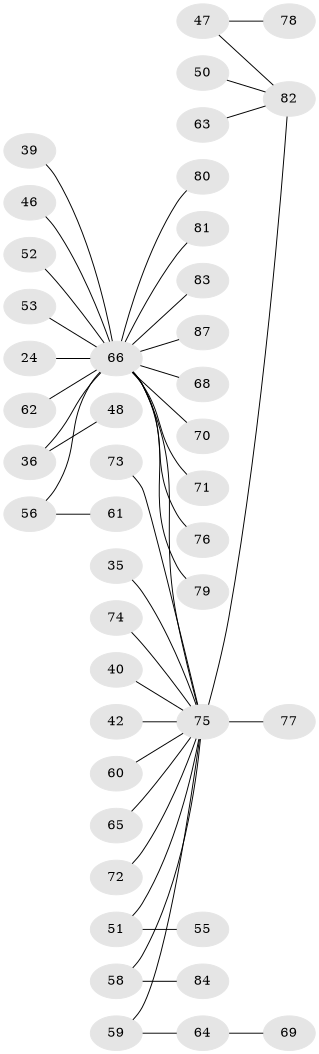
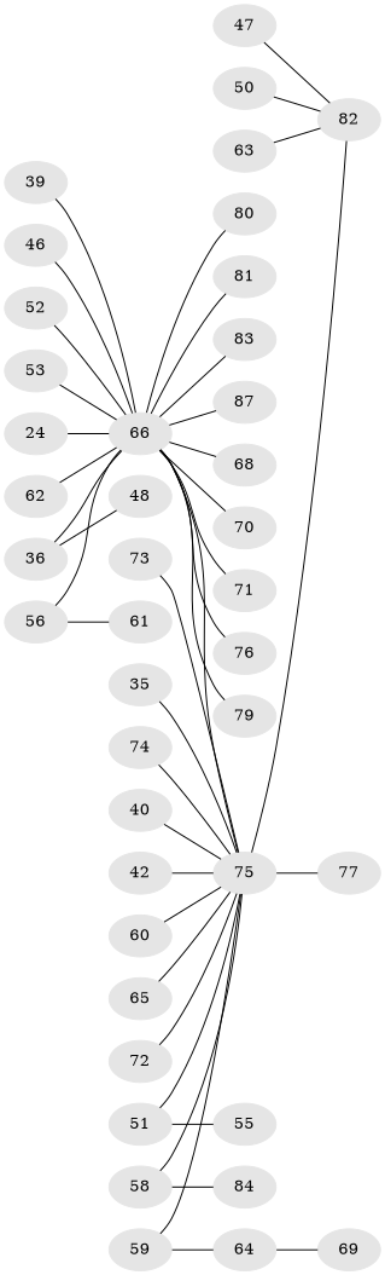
  graph {
    rankdir=LR
    node [color=gray90 style=filled]
    75 [super="+16+19+17+25+57+21+37+44+49+31+45+33"]
    82 [super="+34"]
    77
    35
    36
    48
    66 [super="+1+14+18+7+26+27+28+38+41+43+30"]
    n8 [label=87]
    68
    70
    71
    76
    79
    80
    81
    83
    39
    40
    42
    46
    47
-   78
    50
    51
    55
    52
    53
    n28 [label=24]
    56
    61
    58
    84
    59
    64
    69
    60
    62
    63
    65
    72
    73
    74
    75 -- 82
    75 -- 77
    35 -- 75
    36 -- 48
    36 -- 66
    66 -- 75
    66 -- n8
    66 -- 68
    66 -- 70
    66 -- 71
    66 -- 76
    66 -- 79
    66 -- 80
    66 -- 81
    66 -- 83
    39 -- 66
    40 -- 75
    42 -- 75
    46 -- 66
    47 -- 82
-   47 -- 78
    50 -- 82
    51 -- 75
    51 -- 55
    52 -- 66
    53 -- 66
    n28 -- 66
    56 -- 66
    56 -- 61
    58 -- 75
    58 -- 84
    59 -- 75
    59 -- 64
    64 -- 69
    60 -- 75
    62 -- 66
    63 -- 82
    65 -- 75
    72 -- 75
    73 -- 75
    74 -- 75
  }
